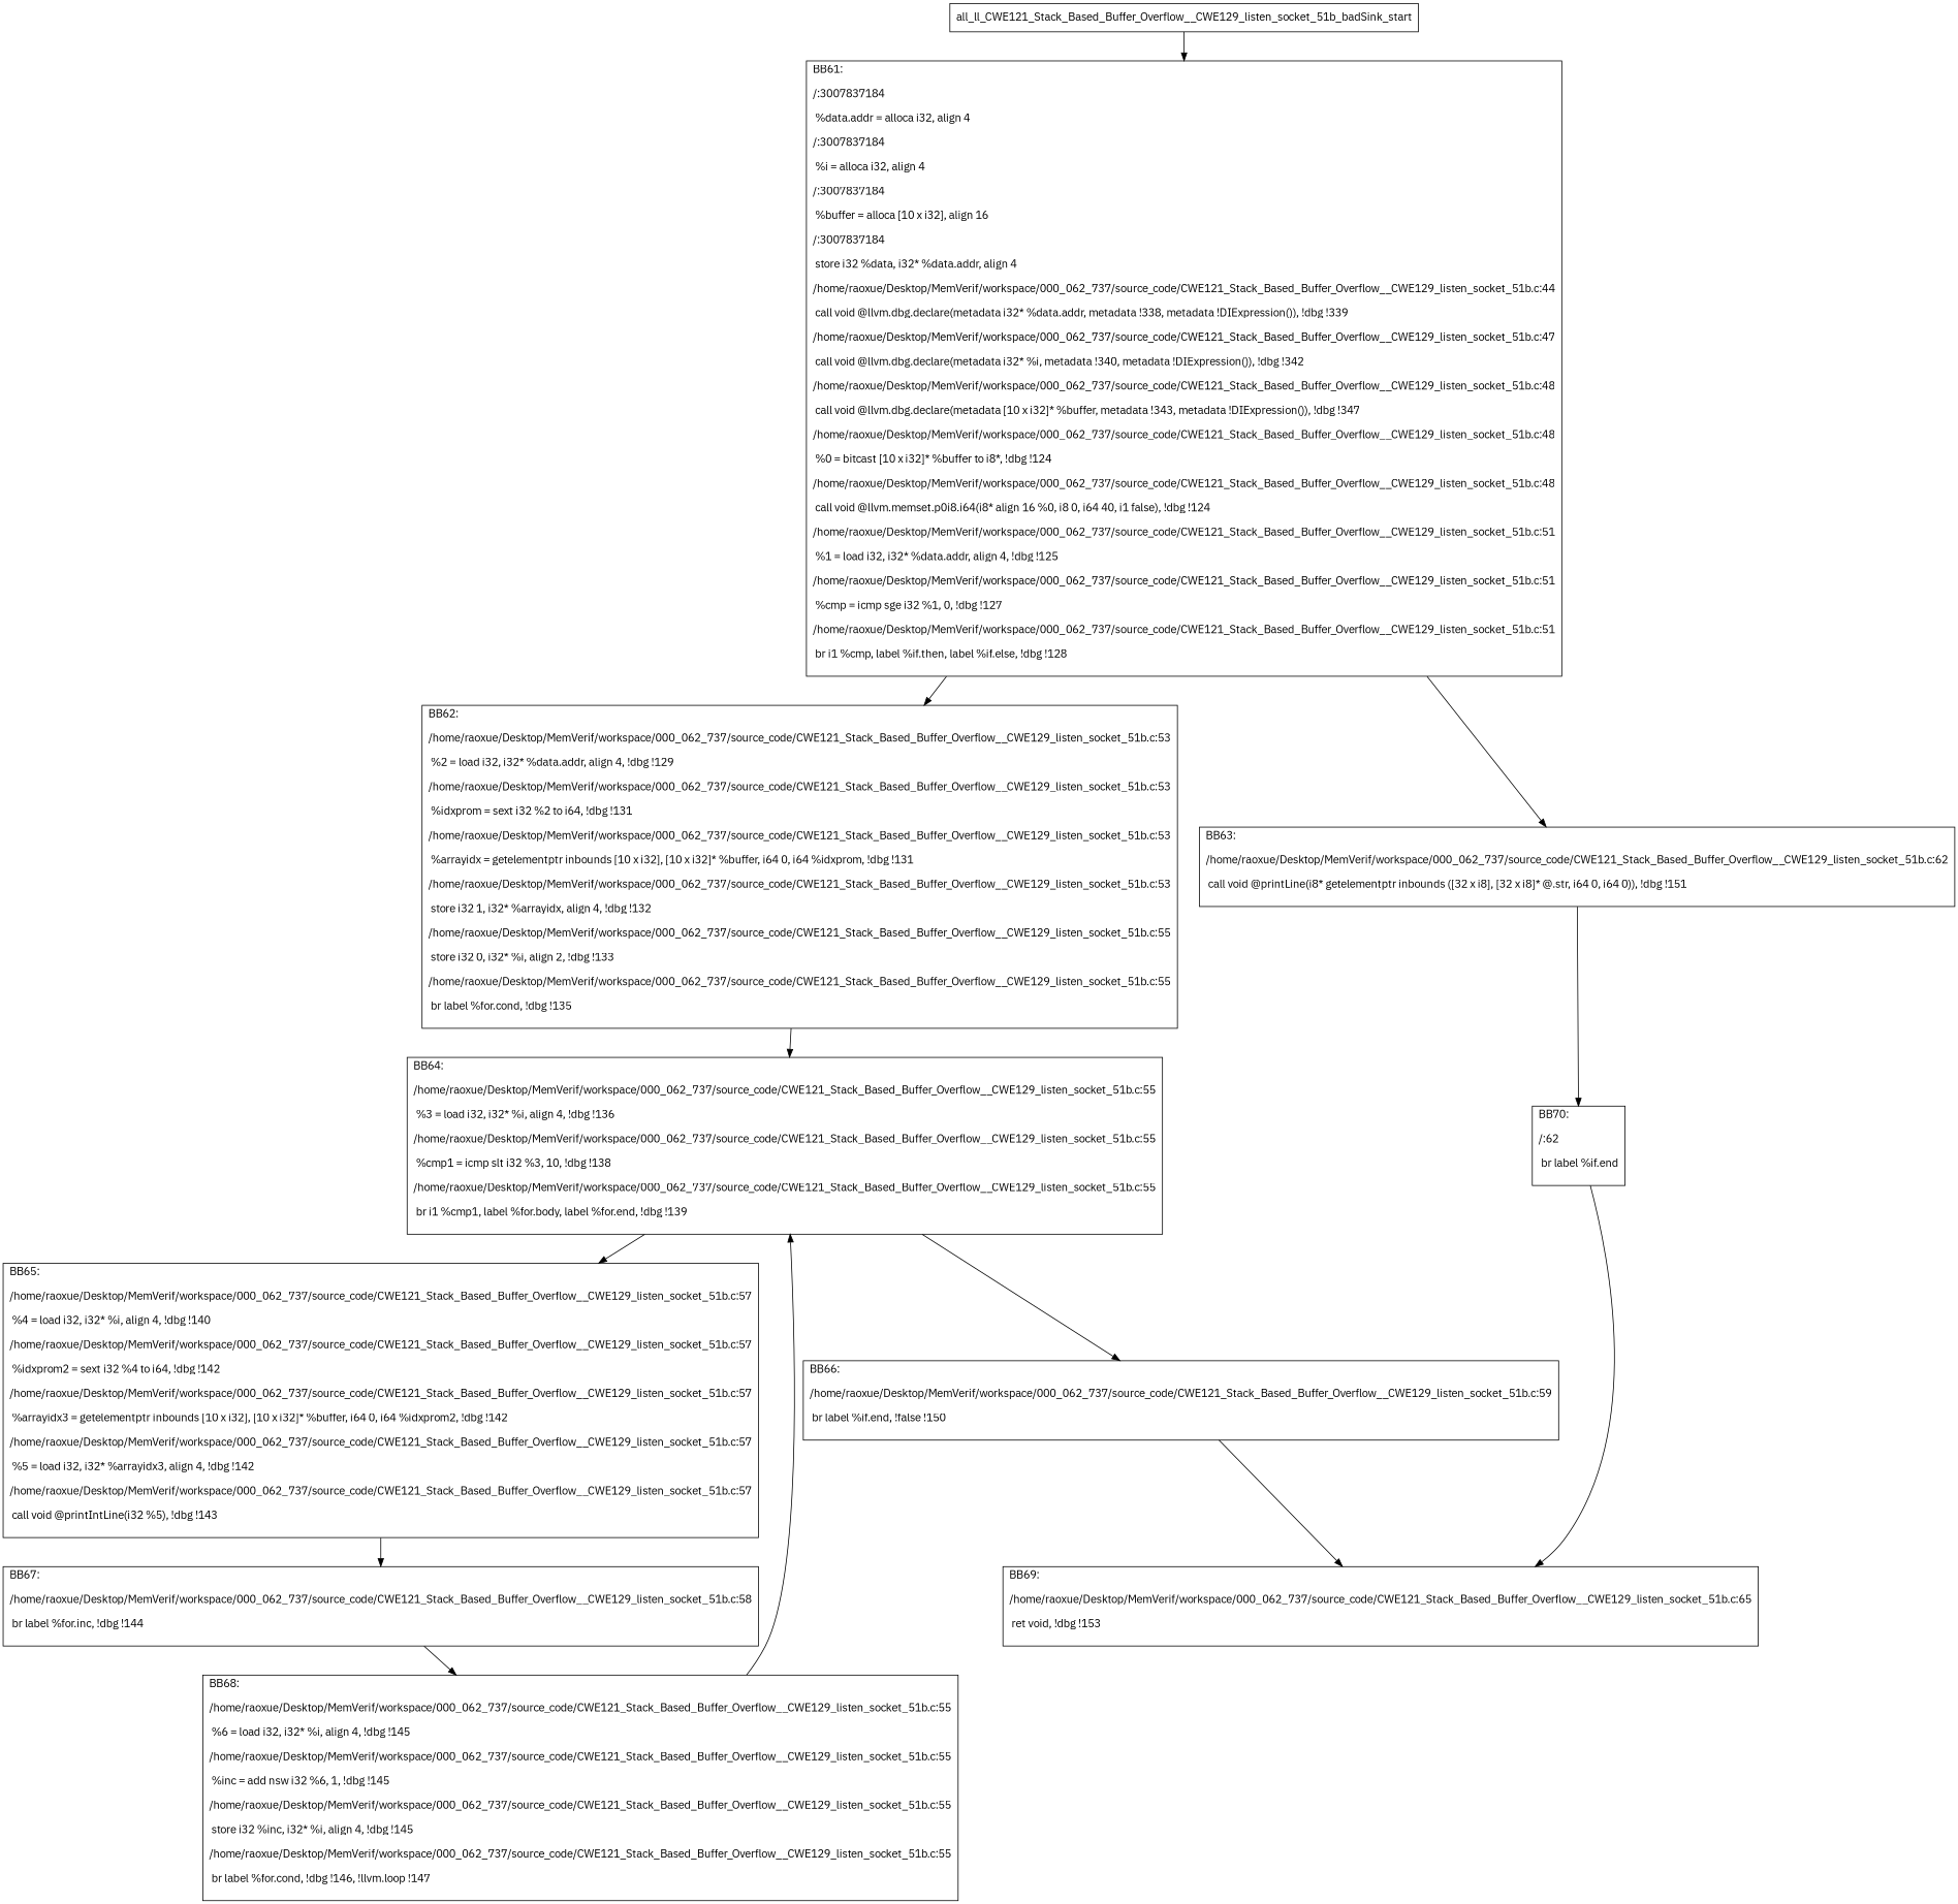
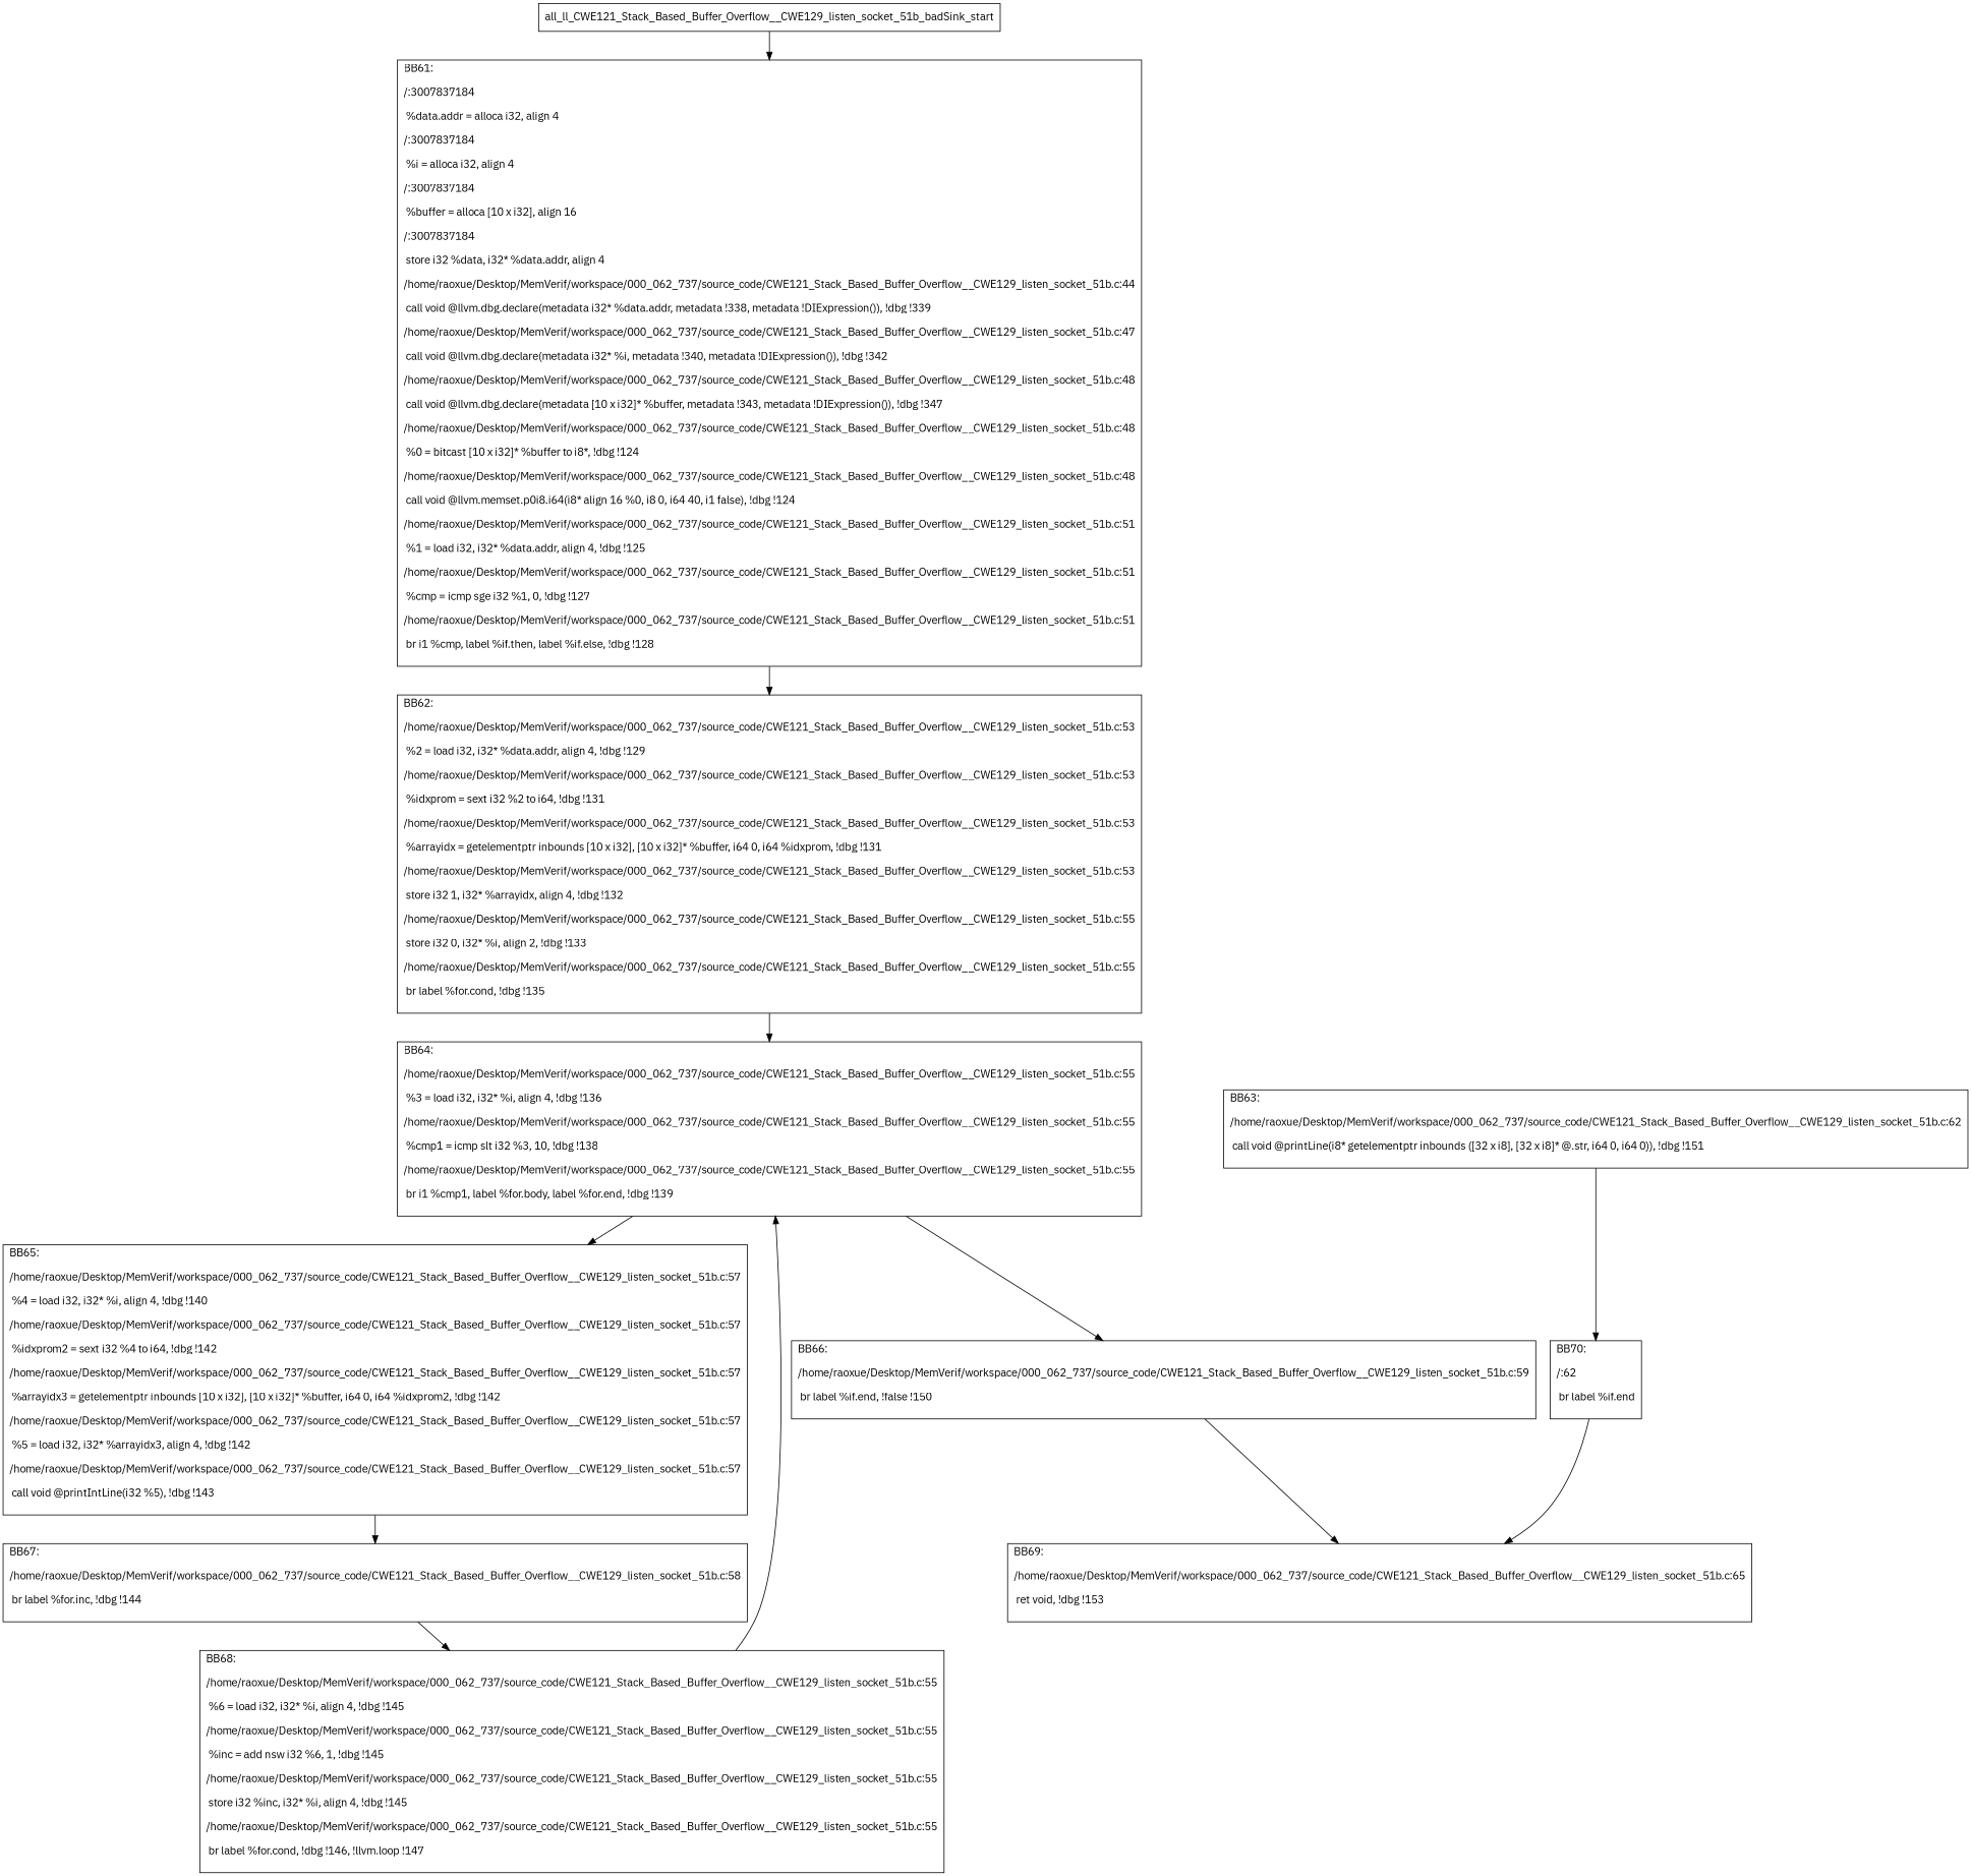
  digraph {
    fontname="IBM Plex Sans"
    node [fontname="IBM Plex Sans" shape=record]
    edge [fontname="IBM Plex Sans"]
    n1 [label="{all_ll_CWE121_Stack_Based_Buffer_Overflow__CWE129_listen_socket_51b_badSink_start}"]
    n2 [label="{BB61:\l\l/:3007837184\l\n  %data.addr = alloca i32, align 4\l\n/:3007837184\l\n  %i = alloca i32, align 4\l\n/:3007837184\l\n  %buffer = alloca [10 x i32], align 16\l\n/:3007837184\l\n  store i32 %data, i32* %data.addr, align 4\l\n/home/raoxue/Desktop/MemVerif/workspace/000_062_737/source_code/CWE121_Stack_Based_Buffer_Overflow__CWE129_listen_socket_51b.c:44\l\n  call void @llvm.dbg.declare(metadata i32* %data.addr, metadata !338, metadata !DIExpression()), !dbg !339\l\n/home/raoxue/Desktop/MemVerif/workspace/000_062_737/source_code/CWE121_Stack_Based_Buffer_Overflow__CWE129_listen_socket_51b.c:47\l\n  call void @llvm.dbg.declare(metadata i32* %i, metadata !340, metadata !DIExpression()), !dbg !342\l\n/home/raoxue/Desktop/MemVerif/workspace/000_062_737/source_code/CWE121_Stack_Based_Buffer_Overflow__CWE129_listen_socket_51b.c:48\l\n  call void @llvm.dbg.declare(metadata [10 x i32]* %buffer, metadata !343, metadata !DIExpression()), !dbg !347\l\n/home/raoxue/Desktop/MemVerif/workspace/000_062_737/source_code/CWE121_Stack_Based_Buffer_Overflow__CWE129_listen_socket_51b.c:48\l\n  %0 = bitcast [10 x i32]* %buffer to i8*, !dbg !124\l\n/home/raoxue/Desktop/MemVerif/workspace/000_062_737/source_code/CWE121_Stack_Based_Buffer_Overflow__CWE129_listen_socket_51b.c:48\l\n  call void @llvm.memset.p0i8.i64(i8* align 16 %0, i8 0, i64 40, i1 false), !dbg !124\l\n/home/raoxue/Desktop/MemVerif/workspace/000_062_737/source_code/CWE121_Stack_Based_Buffer_Overflow__CWE129_listen_socket_51b.c:51\l\n  %1 = load i32, i32* %data.addr, align 4, !dbg !125\l\n/home/raoxue/Desktop/MemVerif/workspace/000_062_737/source_code/CWE121_Stack_Based_Buffer_Overflow__CWE129_listen_socket_51b.c:51\l\n  %cmp = icmp sge i32 %1, 0, !dbg !127\l\n/home/raoxue/Desktop/MemVerif/workspace/000_062_737/source_code/CWE121_Stack_Based_Buffer_Overflow__CWE129_listen_socket_51b.c:51\l\n  br i1 %cmp, label %if.then, label %if.else, !dbg !128\l\n}"]
    n3 [label="{BB62:\l\l/home/raoxue/Desktop/MemVerif/workspace/000_062_737/source_code/CWE121_Stack_Based_Buffer_Overflow__CWE129_listen_socket_51b.c:53\l\n  %2 = load i32, i32* %data.addr, align 4, !dbg !129\l\n/home/raoxue/Desktop/MemVerif/workspace/000_062_737/source_code/CWE121_Stack_Based_Buffer_Overflow__CWE129_listen_socket_51b.c:53\l\n  %idxprom = sext i32 %2 to i64, !dbg !131\l\n/home/raoxue/Desktop/MemVerif/workspace/000_062_737/source_code/CWE121_Stack_Based_Buffer_Overflow__CWE129_listen_socket_51b.c:53\l\n  %arrayidx = getelementptr inbounds [10 x i32], [10 x i32]* %buffer, i64 0, i64 %idxprom, !dbg !131\l\n/home/raoxue/Desktop/MemVerif/workspace/000_062_737/source_code/CWE121_Stack_Based_Buffer_Overflow__CWE129_listen_socket_51b.c:53\l\n  store i32 1, i32* %arrayidx, align 4, !dbg !132\l\n/home/raoxue/Desktop/MemVerif/workspace/000_062_737/source_code/CWE121_Stack_Based_Buffer_Overflow__CWE129_listen_socket_51b.c:55\l\n  store i32 0, i32* %i, align 2, !dbg !133\l\n/home/raoxue/Desktop/MemVerif/workspace/000_062_737/source_code/CWE121_Stack_Based_Buffer_Overflow__CWE129_listen_socket_51b.c:55\l\n  br label %for.cond, !dbg !135\l\n}"]
    n4 [label="{BB63:\l\l/home/raoxue/Desktop/MemVerif/workspace/000_062_737/source_code/CWE121_Stack_Based_Buffer_Overflow__CWE129_listen_socket_51b.c:62\l\n  call void @printLine(i8* getelementptr inbounds ([32 x i8], [32 x i8]* @.str, i64 0, i64 0)), !dbg !151\l\n}"]
    n5 [label="{BB64:\l\l/home/raoxue/Desktop/MemVerif/workspace/000_062_737/source_code/CWE121_Stack_Based_Buffer_Overflow__CWE129_listen_socket_51b.c:55\l\n  %3 = load i32, i32* %i, align 4, !dbg !136\l\n/home/raoxue/Desktop/MemVerif/workspace/000_062_737/source_code/CWE121_Stack_Based_Buffer_Overflow__CWE129_listen_socket_51b.c:55\l\n  %cmp1 = icmp slt i32 %3, 10, !dbg !138\l\n/home/raoxue/Desktop/MemVerif/workspace/000_062_737/source_code/CWE121_Stack_Based_Buffer_Overflow__CWE129_listen_socket_51b.c:55\l\n  br i1 %cmp1, label %for.body, label %for.end, !dbg !139\l\n}"]
    n6 [label="{BB70:\l\l/:62\l\n  br label %if.end\l\n}"]
    n7 [label="{BB65:\l\l/home/raoxue/Desktop/MemVerif/workspace/000_062_737/source_code/CWE121_Stack_Based_Buffer_Overflow__CWE129_listen_socket_51b.c:57\l\n  %4 = load i32, i32* %i, align 4, !dbg !140\l\n/home/raoxue/Desktop/MemVerif/workspace/000_062_737/source_code/CWE121_Stack_Based_Buffer_Overflow__CWE129_listen_socket_51b.c:57\l\n  %idxprom2 = sext i32 %4 to i64, !dbg !142\l\n/home/raoxue/Desktop/MemVerif/workspace/000_062_737/source_code/CWE121_Stack_Based_Buffer_Overflow__CWE129_listen_socket_51b.c:57\l\n  %arrayidx3 = getelementptr inbounds [10 x i32], [10 x i32]* %buffer, i64 0, i64 %idxprom2, !dbg !142\l\n/home/raoxue/Desktop/MemVerif/workspace/000_062_737/source_code/CWE121_Stack_Based_Buffer_Overflow__CWE129_listen_socket_51b.c:57\l\n  %5 = load i32, i32* %arrayidx3, align 4, !dbg !142\l\n/home/raoxue/Desktop/MemVerif/workspace/000_062_737/source_code/CWE121_Stack_Based_Buffer_Overflow__CWE129_listen_socket_51b.c:57\l\n  call void @printIntLine(i32 %5), !dbg !143\l\n}"]
    n8 [label="{BB66:\l\l/home/raoxue/Desktop/MemVerif/workspace/000_062_737/source_code/CWE121_Stack_Based_Buffer_Overflow__CWE129_listen_socket_51b.c:59\l\n  br label %if.end, !false !150\l\n}"]
    n9 [label="{BB69:\l\l/home/raoxue/Desktop/MemVerif/workspace/000_062_737/source_code/CWE121_Stack_Based_Buffer_Overflow__CWE129_listen_socket_51b.c:65\l\n  ret void, !dbg !153\l\n}"]
    n10 [label="{BB67:\l\l/home/raoxue/Desktop/MemVerif/workspace/000_062_737/source_code/CWE121_Stack_Based_Buffer_Overflow__CWE129_listen_socket_51b.c:58\l\n  br label %for.inc, !dbg !144\l\n}"]
    n11 [label="{BB68:\l\l/home/raoxue/Desktop/MemVerif/workspace/000_062_737/source_code/CWE121_Stack_Based_Buffer_Overflow__CWE129_listen_socket_51b.c:55\l\n  %6 = load i32, i32* %i, align 4, !dbg !145\l\n/home/raoxue/Desktop/MemVerif/workspace/000_062_737/source_code/CWE121_Stack_Based_Buffer_Overflow__CWE129_listen_socket_51b.c:55\l\n  %inc = add nsw i32 %6, 1, !dbg !145\l\n/home/raoxue/Desktop/MemVerif/workspace/000_062_737/source_code/CWE121_Stack_Based_Buffer_Overflow__CWE129_listen_socket_51b.c:55\l\n  store i32 %inc, i32* %i, align 4, !dbg !145\l\n/home/raoxue/Desktop/MemVerif/workspace/000_062_737/source_code/CWE121_Stack_Based_Buffer_Overflow__CWE129_listen_socket_51b.c:55\l\n  br label %for.cond, !dbg !146, !llvm.loop !147\l\n}"]
    n1 -> n2
    n2 -> n3
-   n2 -> n4
    n3 -> n5
    n4 -> n6
    n5 -> n7
    n5 -> n8
    n6 -> n9
    n7 -> n10
    n8 -> n9
    n10 -> n11
    n11 -> n5
  }
